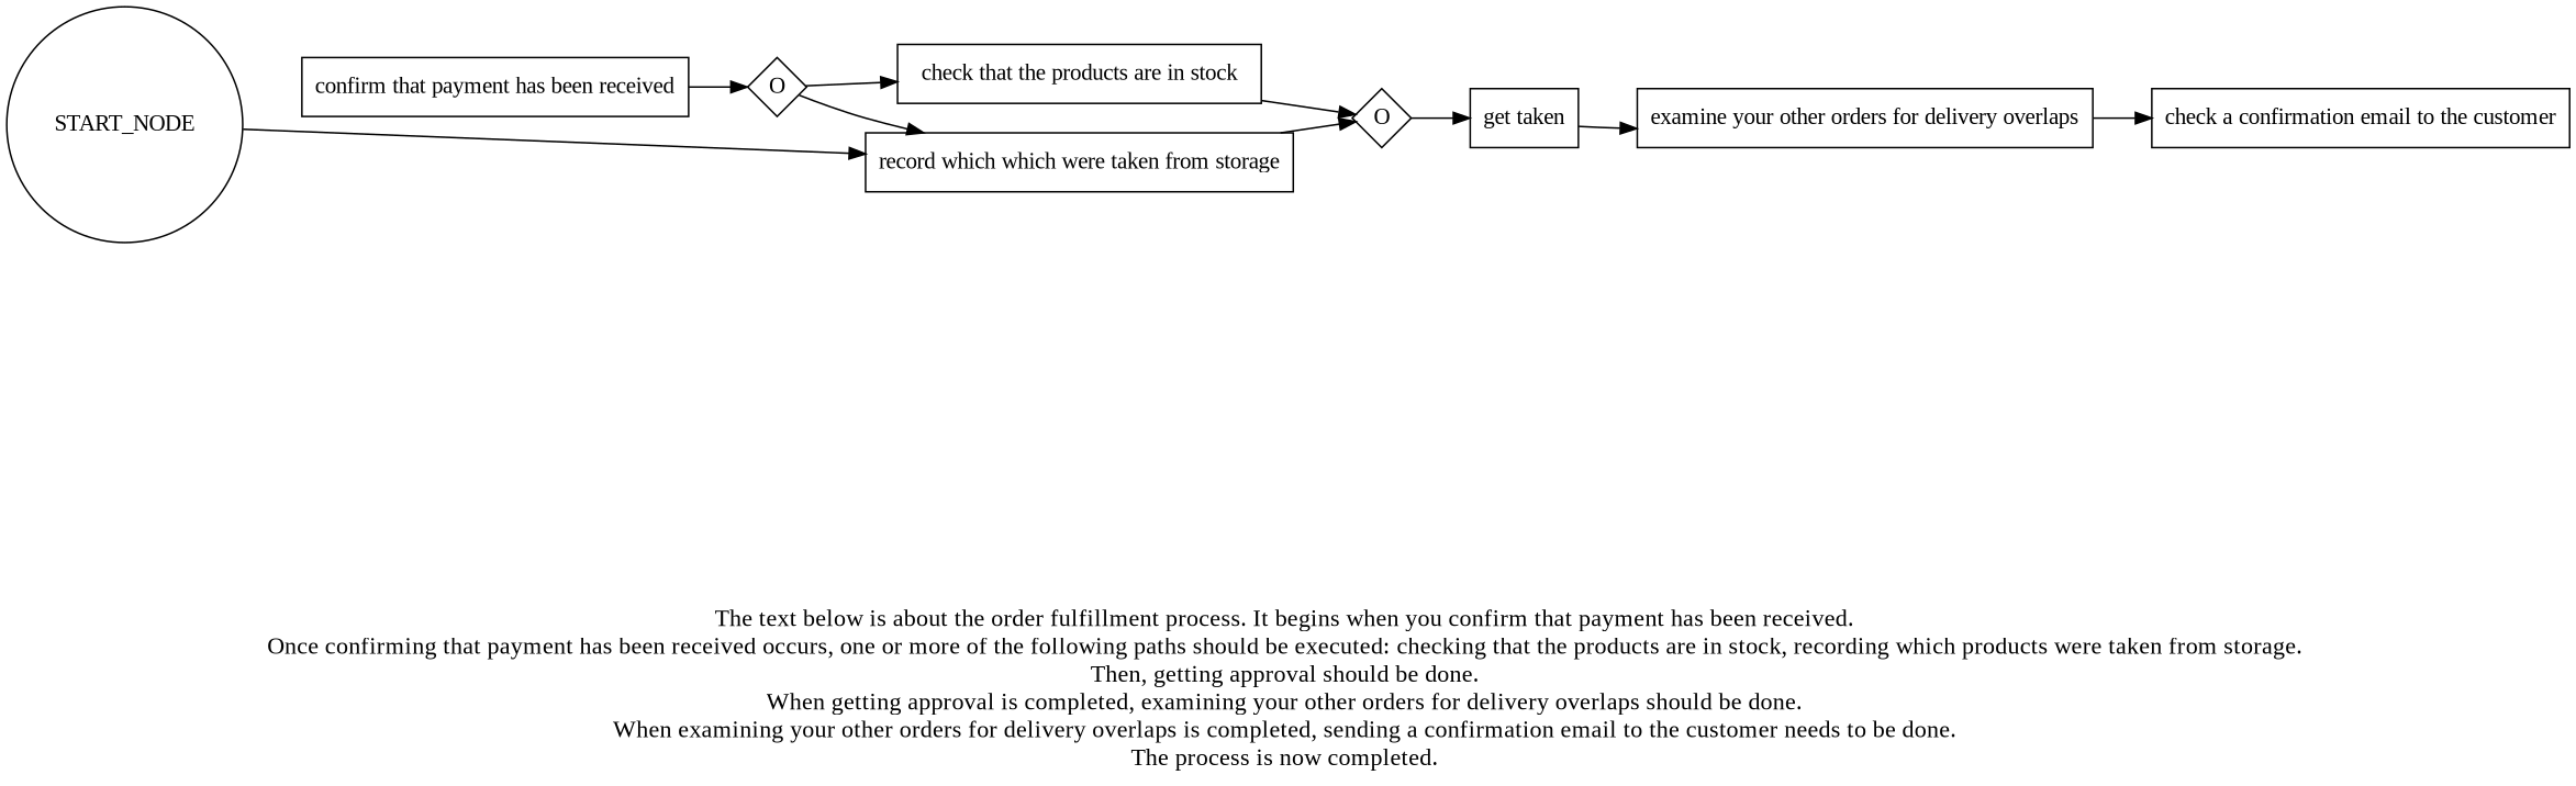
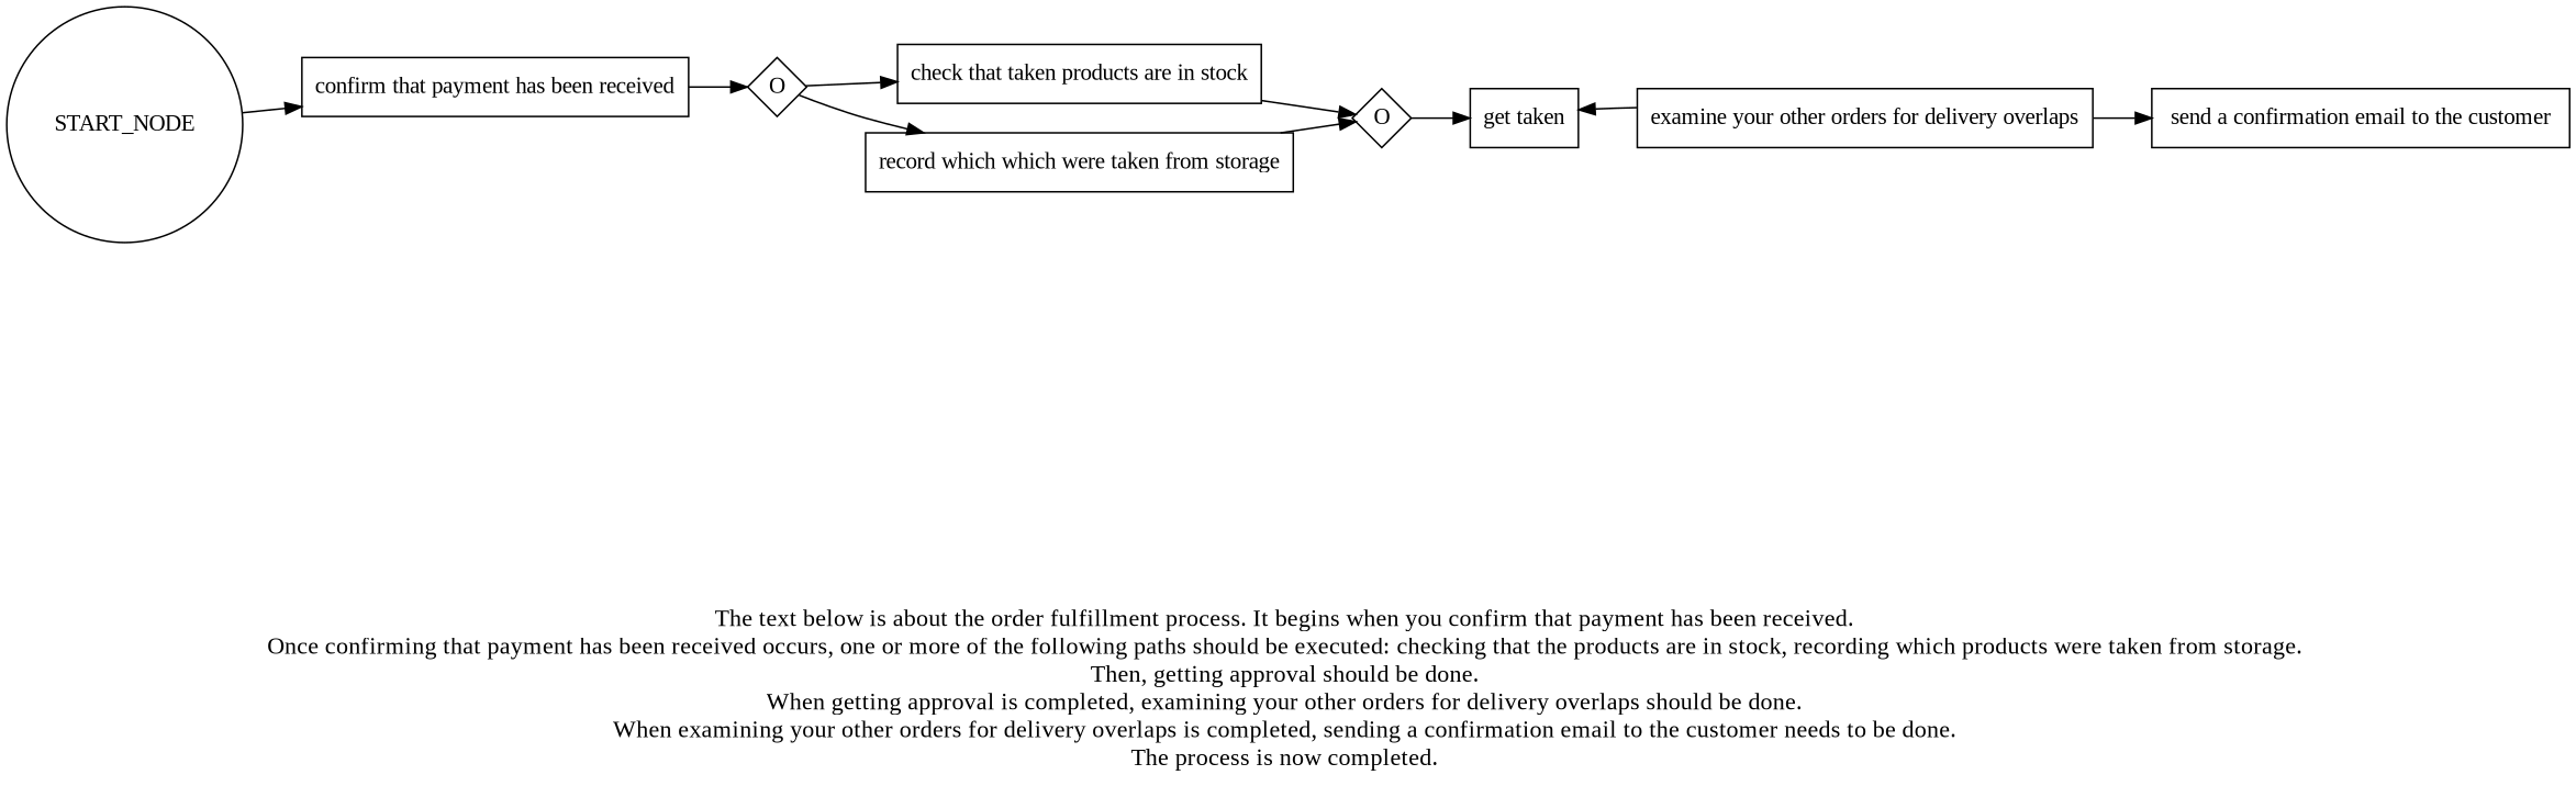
  digraph {
    fontname="Liberation Serif"
    fontsize=15
    label="\n\n\nThe text below is about the order fulfillment process. It begins when you confirm that payment has been received. \nOnce confirming that payment has been received occurs, one or more of the following paths should be executed: checking that the products are in stock, recording which products were taken from storage. \nThen, getting approval should be done. \nWhen getting approval is completed, examining your other orders for delivery overlaps should be done. \nWhen examining your other orders for delivery overlaps is completed, sending a confirmation email to the customer needs to be done. \nThe process is now completed. \n"
    rankdir=LR
    node [fontname="Liberation Serif" shape=box]
    edge [fontname="Liberation Serif"]
    "confirm that payment has been received"
    n2 [fixedsize=true label=O shape=diamond width=0.5]
-   "check that the products are in stock"
+   "check that the products are in stock" [label="check that taken products are in stock"]
    n4 [label="record which which were taken from storage"]
    n5 [fixedsize=true label=O shape=diamond width=0.5]
    n6 [label="get taken"]
    "examine your other orders for delivery overlaps"
-   "send a confirmation email to the customer" [label="check a confirmation email to the customer"]
+   "send a confirmation email to the customer"
    START_NODE [shape=circle width=0.3]
    subgraph sub_1 {
      "confirm that payment has been received"
      n2
      "check that the products are in stock"
      n4
      n5
      n6
      "examine your other orders for delivery overlaps"
      "send a confirmation email to the customer"
    }
    "confirm that payment has been received" -> n2
    n2 -> "check that the products are in stock"
    n2 -> n4
    "check that the products are in stock" -> n5
    n4 -> n5
    n5 -> n6
-   n6 -> "examine your other orders for delivery overlaps"
+   "examine your other orders for delivery overlaps" -> n6
    "examine your other orders for delivery overlaps" -> "send a confirmation email to the customer"
-   START_NODE -> n4
+   START_NODE -> "confirm that payment has been received"
  }
